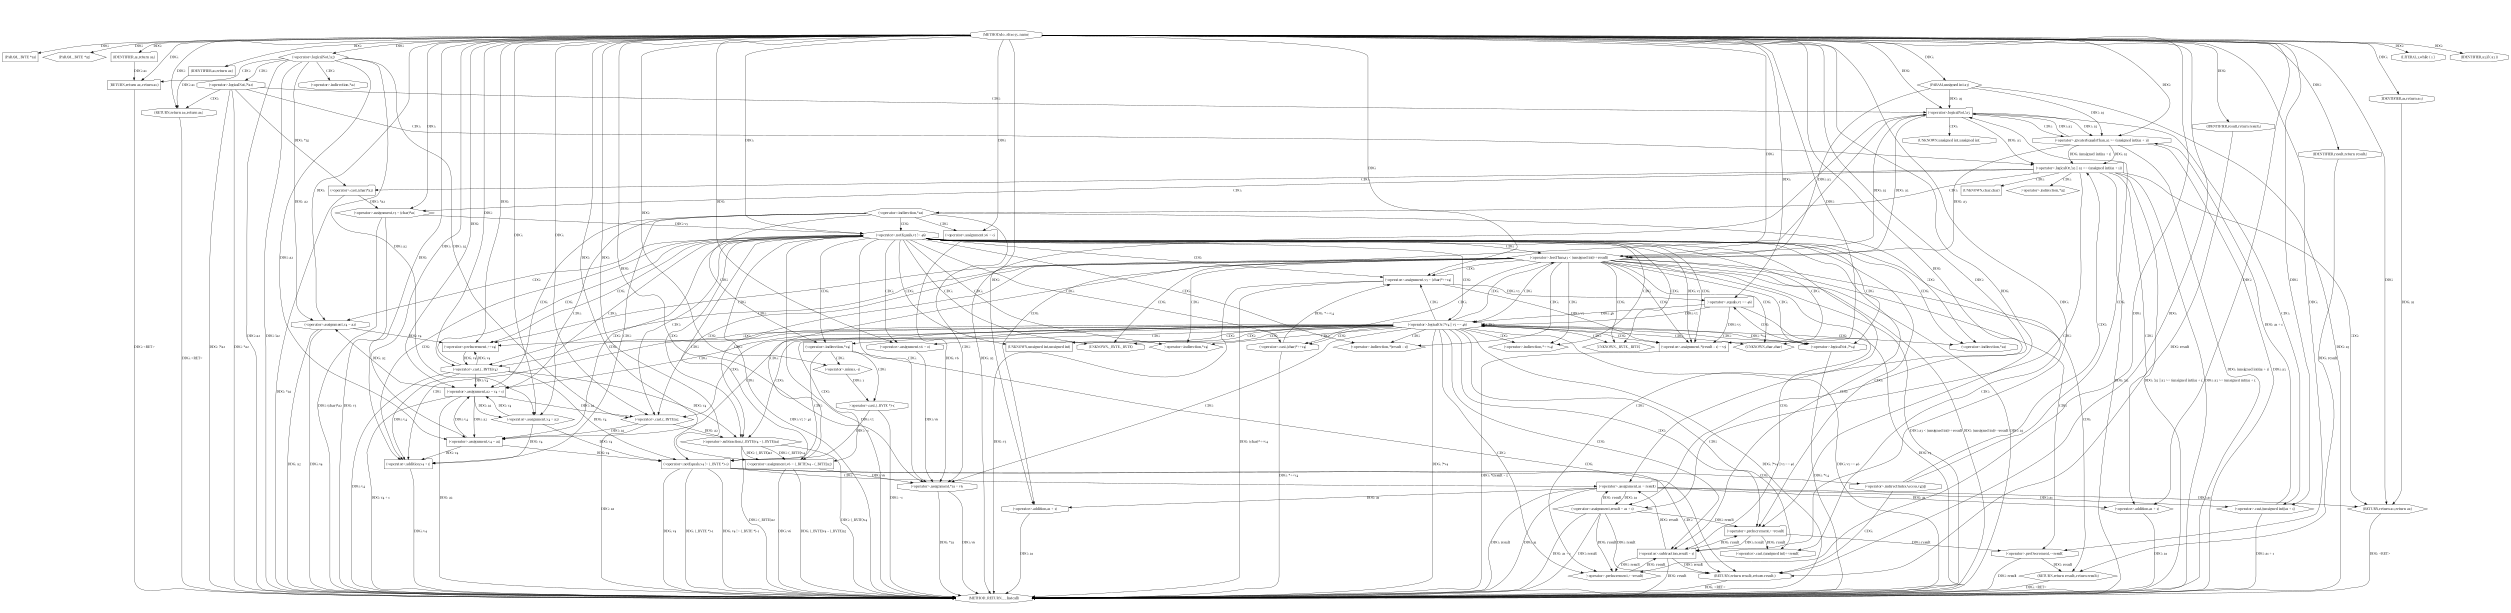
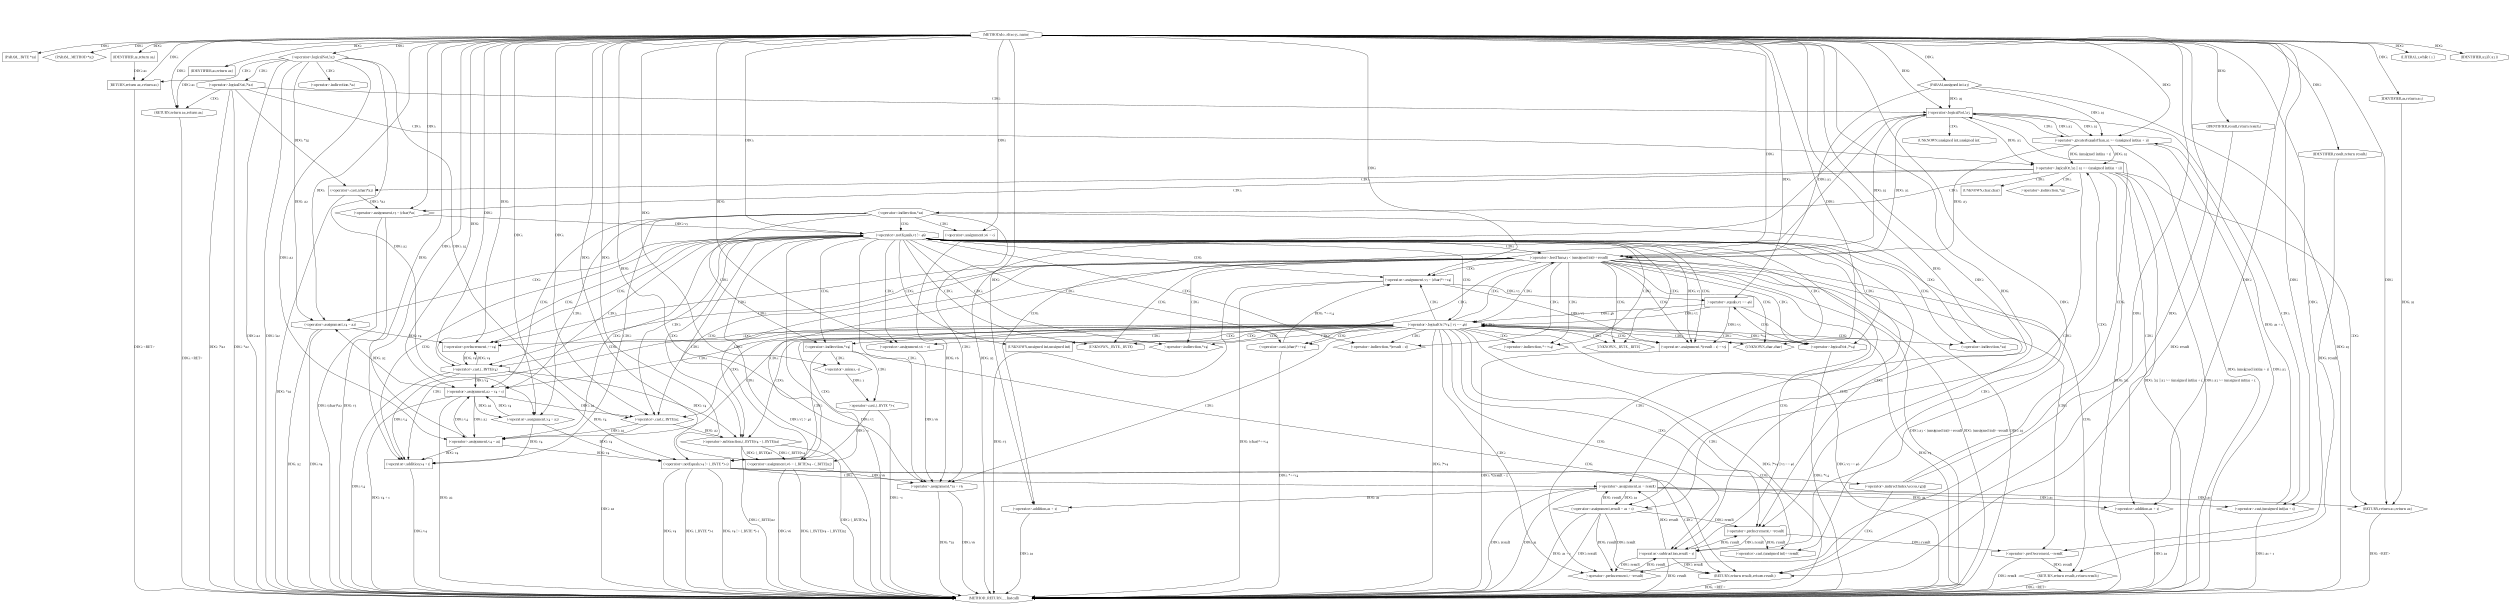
  digraph {
    fontname="Playfair Display"
    node [fontname="Playfair Display" shape=octagon]
    edge [fontname="Playfair Display"]
    n1 [label="(METHOD,do_rfc1035_name)"]
    n2 [label="(PARAM,_BYTE *a1)" shape=folder]
-   n3 [label="(PARAM,_BYTE *a2)" shape=hexagon]
+   n3 [label="(PARAM,_METHOD *a2)" shape=hexagon]
    n4 [label="(PARAM,unsigned int a3)" shape=hexagon]
    n5 [label="(<operator>.logicalNot,!a2)" shape=hexagon]
    n6 [label="(RETURN,return a1;,return a1;)" shape=folder]
    n7 [label="(IDENTIFIER,a1,return a1;)" shape=folder]
    n8 [label="(RETURN,return a1;,return a1;)"]
    n9 [label="(IDENTIFIER,a1,return a1;)" shape=folder]
    n10 [label="(<operator>.logicalNot,!a3)" shape=folder]
    n11 [label="(<operator>.greaterEqualsThan,a3 >= (unsigned int)(a1 + 1))"]
    n12 [label="(<operator>.cast,(unsigned int)(a1 + 1))" shape=hexagon]
    n13 [label="(<operator>.addition,a1 + 1)"]
    n14 [label="(<operator>.assignment,v5 = (char)*a2)" shape=hexagon]
    n15 [label="(<operator>.assignment,result = a1 + 1)" shape=hexagon]
    n16 [label="(<operator>.addition,a1 + 1)" shape=hexagon]
    n17 [label="(<operator>.notEquals,v5 != 46)"]
    n18 [label="(<operator>.assignment,v4 = a2)"]
    n19 [label="(LITERAL,1,while ( 1 ))"]
    n20 [label="(IDENTIFIER,a3,if ( a3 ))"]
    n21 [label="(<operator>.lessThan,a3 < (unsigned int)++result)" shape=hexagon]
    n22 [label="(<operator>.preIncrement,++result)" shape=folder]
    n23 [label="(<operator>.preDecrement,--result)"]
    n24 [label="(IDENTIFIER,result,return result;)"]
    n25 [label="(<operator>.preIncrement,++result)" shape=hexagon]
    n26 [label="(<operator>.assignment,*(result - 1) = v5)" shape=folder]
    n27 [label="(<operator>.subtraction,result - 1)" shape=folder]
    n28 [label="(<operator>.assignment,v5 = (char)*++v4)" shape=folder]
    n29 [label="(<operator>.preIncrement,++v4)" shape=folder]
    n30 [label="(<operator>.assignment,v6 = (_BYTE)v4 - (_BYTE)a2)" shape=folder]
    n31 [label="(<operator>.cast,(_BYTE)v4)"]
    n32 [label="(<operator>.cast,(_BYTE)a2)" shape=hexagon]
    n33 [label="(<operator>.equals,v5 == 46)" shape=folder]
    n34 [label="(<operator>.assignment,v4 = a2)" shape=folder]
    n35 [label="(<operator>.assignment,v6 = 0)"]
    n36 [label="(<operator>.assignment,v4 = a2)" shape=hexagon]
    n37 [label="(<operator>.assignment,v6 = 0)" shape=folder]
    n38 [label="(<operator>.assignment,*a1 = v6)"]
    n39 [label="(<operator>.assignment,a2 = v4 + 1)" shape=folder]
    n40 [label="(<operator>.addition,v4 + 1)" shape=folder]
    n41 [label="(<operator>.notEquals,v4 != (_BYTE *)-1)" shape=folder]
    n42 [label="(<operator>.minus,-1)" shape=hexagon]
    n43 [label="(<operator>.assignment,a1 = result)" shape=folder]
    n44 [label="(RETURN,return result;,return result;)"]
    n45 [label="(IDENTIFIER,result,return result;)"]
    n46 [label="(RETURN,return a1;,return a1;)" shape=hexagon]
    n47 [label="(IDENTIFIER,a1,return a1;)"]
    n48 [label="(METHOD_RETURN,__fastcall)"]
    n49 [label="(<operator>.logicalNot,!*a2)"]
    n50 [label="(<operator>.indirection,*a2)"]
    n51 [label="(<operator>.logicalOr,!a3 || a3 >= (unsigned int)(a1 + 1))" shape=folder]
    n52 [label="(UNKNOWN,unsigned int,unsigned int)"]
    n53 [label="(<operator>.cast,(unsigned int)++result)"]
    n54 [label="(<operator>.cast,(char)*++v4)"]
    n55 [label="(<operator>.subtraction,(_BYTE)v4 - (_BYTE)a2)" shape=hexagon]
    n56 [label="(<operator>.logicalOr,!*v4 || v5 == 46)"]
    n57 [label="(<operator>.logicalNot,!*v4)"]
    n58 [label="(UNKNOWN,unsigned int,unsigned int)" shape=folder]
    n59 [label="(<operator>.indirection,*(result - 1))" shape=hexagon]
    n60 [label="(UNKNOWN,char,char)" shape=hexagon]
    n61 [label="(<operator>.indirection,*++v4)" shape=hexagon]
    n62 [label="(UNKNOWN,_BYTE,_BYTE)" shape=hexagon]
    n63 [label="(UNKNOWN,_BYTE,_BYTE)"]
    n64 [label="(<operator>.indirection,*v4)" shape=hexagon]
    n65 [label="(<operator>.indirection,*a1)"]
    n66 [label="(<operator>.indirection,*v4)" shape=folder]
    n67 [label="(RETURN,return result;,return result;)" shape=hexagon]
    n68 [label="(<operator>.indirectIndexAccess,v4[1])"]
    n69 [label="(<operator>.cast,(_BYTE *)-1)"]
    n70 [label="(<operator>.cast,(char)*a2)" shape=folder]
    n71 [label="(UNKNOWN,char,char)" shape=folder]
    n72 [label="(<operator>.indirection,*a2)" shape=hexagon]
    n73 [label="(<operator>.indirection,*a2)" shape=hexagon]
    n1 -> n2 [label="DDG: "]
    n1 -> n3 [label="DDG: "]
    n1 -> n4 [label="DDG: "]
    n1 -> n5 [label="DDG: "]
    n1 -> n6 [label="DDG: "]
    n1 -> n7 [label="DDG: "]
    n1 -> n8 [label="DDG: "]
    n1 -> n9 [label="DDG: "]
    n1 -> n10 [label="DDG: "]
    n1 -> n11 [label="DDG: "]
    n1 -> n12 [label="DDG: "]
    n1 -> n13 [label="DDG: "]
    n1 -> n14 [label="DDG: "]
    n1 -> n15 [label="DDG: "]
    n1 -> n16 [label="DDG: "]
    n1 -> n17 [label="DDG: "]
    n1 -> n18 [label="DDG: "]
    n1 -> n19 [label="DDG: "]
    n1 -> n20 [label="DDG: "]
    n1 -> n21 [label="DDG: "]
    n1 -> n22 [label="DDG: "]
    n1 -> n23 [label="DDG: "]
    n1 -> n24 [label="DDG: "]
    n1 -> n25 [label="DDG: "]
    n1 -> n26 [label="DDG: "]
    n1 -> n27 [label="DDG: "]
    n1 -> n28 [label="DDG: "]
    n1 -> n29 [label="DDG: "]
    n1 -> n30 [label="DDG: "]
    n1 -> n31 [label="DDG: "]
    n1 -> n32 [label="DDG: "]
    n1 -> n33 [label="DDG: "]
    n1 -> n34 [label="DDG: "]
    n1 -> n35 [label="DDG: "]
    n1 -> n36 [label="DDG: "]
    n1 -> n37 [label="DDG: "]
    n1 -> n38 [label="DDG: "]
    n1 -> n39 [label="DDG: "]
    n1 -> n40 [label="DDG: "]
    n1 -> n41 [label="DDG: "]
    n1 -> n42 [label="DDG: "]
    n1 -> n43 [label="DDG: "]
    n1 -> n44 [label="DDG: "]
    n1 -> n45 [label="DDG: "]
    n1 -> n46 [label="DDG: "]
    n1 -> n47 [label="DDG: "]
    n4 -> n10 [label="DDG: a3"]
    n4 -> n11 [label="DDG: a3"]
    n4 -> n21 [label="DDG: a3"]
    n4 -> n48 [label="DDG: a3"]
    n5 -> n6 [label="CDG: "]
    n5 -> n18 [label="DDG: a2"]
    n5 -> n32 [label="DDG: a2"]
    n5 -> n34 [label="DDG: a2"]
    n5 -> n36 [label="DDG: a2"]
    n5 -> n48 [label="DDG: a2"]
    n5 -> n48 [label="DDG: !a2"]
    n5 -> n49 [label="CDG: "]
    n5 -> n50 [label="CDG: "]
    n6 -> n48 [label="DDG: <RET>"]
    n7 -> n6 [label="DDG: a1"]
    n8 -> n48 [label="DDG: <RET>"]
    n9 -> n8 [label="DDG: a1"]
    n10 -> n11 [label="DDG: a3"]
    n10 -> n11 [label="CDG: "]
    n10 -> n12 [label="CDG: "]
    n10 -> n13 [label="CDG: "]
    n10 -> n21 [label="DDG: a3"]
    n10 -> n48 [label="DDG: a3"]
    n10 -> n51 [label="DDG: a3"]
    n10 -> n52 [label="CDG: "]
    n11 -> n10 [label="DDG: a3"]
    n11 -> n21 [label="DDG: a3"]
    n11 -> n48 [label="DDG: a3"]
    n11 -> n48 [label="DDG: (unsigned int)(a1 + 1)"]
    n11 -> n51 [label="DDG: a3"]
    n11 -> n51 [label="DDG: (unsigned int)(a1 + 1)"]
    n12 -> n11 [label="DDG: a1 + 1"]
    n12 -> n48 [label="DDG: a1 + 1"]
    n13 -> n48 [label="DDG: a1"]
    n14 -> n17 [label="DDG: v5"]
    n14 -> n48 [label="DDG: v5"]
    n14 -> n48 [label="DDG: (char)*a2"]
    n15 -> n22 [label="DDG: result"]
    n15 -> n25 [label="DDG: result"]
    n15 -> n43 [label="DDG: result"]
    n15 -> n44 [label="DDG: result"]
    n15 -> n48 [label="DDG: a1 + 1"]
    n15 -> n48 [label="DDG: result"]
    n16 -> n48 [label="DDG: a1"]
    n17 -> n18 [label="CDG: "]
    n17 -> n21 [label="CDG: "]
    n17 -> n22 [label="CDG: "]
    n17 -> n25 [label="CDG: "]
    n17 -> n26 [label="DDG: v5"]
    n17 -> n26 [label="CDG: "]
    n17 -> n27 [label="CDG: "]
    n17 -> n28 [label="CDG: "]
    n17 -> n29 [label="CDG: "]
    n17 -> n30 [label="CDG: "]
    n17 -> n32 [label="CDG: "]
    n17 -> n34 [label="CDG: "]
    n17 -> n35 [label="CDG: "]
    n17 -> n38 [label="CDG: "]
    n17 -> n39 [label="CDG: "]
    n17 -> n40 [label="CDG: "]
    n17 -> n48 [label="DDG: v5 != 46"]
    n17 -> n48 [label="DDG: v5"]
    n17 -> n53 [label="CDG: "]
    n17 -> n54 [label="CDG: "]
    n17 -> n55 [label="CDG: "]
    n17 -> n56 [label="CDG: "]
    n17 -> n57 [label="CDG: "]
    n17 -> n58 [label="CDG: "]
    n17 -> n59 [label="CDG: "]
    n17 -> n60 [label="CDG: "]
    n17 -> n61 [label="CDG: "]
    n17 -> n62 [label="CDG: "]
    n17 -> n63 [label="CDG: "]
    n17 -> n64 [label="CDG: "]
    n17 -> n65 [label="CDG: "]
    n17 -> n66 [label="CDG: "]
    n18 -> n29 [label="DDG: v4"]
    n18 -> n48 [label="DDG: v4"]
    n18 -> n48 [label="DDG: a2"]
    n21 -> n10 [label="DDG: a3"]
    n21 -> n23 [label="CDG: "]
    n21 -> n26 [label="CDG: "]
    n21 -> n27 [label="CDG: "]
    n21 -> n28 [label="CDG: "]
    n21 -> n29 [label="CDG: "]
    n21 -> n30 [label="CDG: "]
    n21 -> n31 [label="CDG: "]
    n21 -> n32 [label="CDG: "]
    n21 -> n48 [label="DDG: a3 < (unsigned int)++result"]
    n21 -> n48 [label="DDG: (unsigned int)++result"]
    n21 -> n48 [label="DDG: a3"]
    n21 -> n54 [label="CDG: "]
    n21 -> n55 [label="CDG: "]
    n21 -> n56 [label="CDG: "]
    n21 -> n57 [label="CDG: "]
    n21 -> n59 [label="CDG: "]
    n21 -> n60 [label="CDG: "]
    n21 -> n61 [label="CDG: "]
    n21 -> n62 [label="CDG: "]
    n21 -> n63 [label="CDG: "]
    n21 -> n64 [label="CDG: "]
    n21 -> n67 [label="CDG: "]
    n22 -> n23 [label="DDG: result"]
    n22 -> n27 [label="DDG: result"]
    n22 -> n53 [label="DDG: result"]
    n23 -> n48 [label="DDG: result"]
    n23 -> n67 [label="DDG: result"]
    n24 -> n67 [label="DDG: result"]
    n25 -> n27 [label="DDG: result"]
    n26 -> n48 [label="DDG: *(result - 1)"]
    n27 -> n22 [label="DDG: result"]
    n27 -> n25 [label="DDG: result"]
    n27 -> n43 [label="DDG: result"]
    n27 -> n44 [label="DDG: result"]
    n27 -> n48 [label="DDG: result"]
    n28 -> n26 [label="DDG: v5"]
    n28 -> n33 [label="DDG: v5"]
    n28 -> n48 [label="DDG: v5"]
    n28 -> n48 [label="DDG: (char)*++v4"]
    n29 -> n31 [label="DDG: v4"]
    n30 -> n38 [label="DDG: v6"]
    n30 -> n48 [label="DDG: v6"]
    n30 -> n48 [label="DDG: (_BYTE)v4 - (_BYTE)a2"]
    n31 -> n17 [label="CDG: "]
    n31 -> n29 [label="DDG: v4"]
    n31 -> n39 [label="DDG: v4"]
    n31 -> n40 [label="DDG: v4"]
    n31 -> n41 [label="DDG: v4"]
    n31 -> n48 [label="DDG: v4"]
    n31 -> n55 [label="DDG: v4"]
    n32 -> n34 [label="DDG: a2"]
    n32 -> n48 [label="DDG: a2"]
    n32 -> n55 [label="DDG: a2"]
    n33 -> n26 [label="DDG: v5"]
    n33 -> n48 [label="DDG: v5"]
    n33 -> n56 [label="DDG: v5"]
    n33 -> n56 [label="DDG: 46"]
    n34 -> n39 [label="DDG: v4"]
    n34 -> n40 [label="DDG: v4"]
    n34 -> n41 [label="DDG: v4"]
    n35 -> n38 [label="DDG: v6"]
    n36 -> n39 [label="DDG: v4"]
    n36 -> n40 [label="DDG: v4"]
    n36 -> n41 [label="DDG: v4"]
    n37 -> n38 [label="DDG: v6"]
    n38 -> n48 [label="DDG: *a1"]
    n38 -> n48 [label="DDG: v6"]
    n39 -> n18 [label="DDG: a2"]
    n39 -> n32 [label="DDG: a2"]
    n39 -> n34 [label="DDG: a2"]
    n39 -> n36 [label="DDG: a2"]
    n39 -> n48 [label="DDG: a2"]
    n39 -> n48 [label="DDG: v4 + 1"]
    n40 -> n48 [label="DDG: v4"]
    n41 -> n43 [label="CDG: "]
    n41 -> n44 [label="CDG: "]
    n41 -> n48 [label="DDG: v4"]
    n41 -> n48 [label="DDG: (_BYTE *)-1"]
    n41 -> n48 [label="DDG: v4 != (_BYTE *)-1"]
    n41 -> n68 [label="CDG: "]
    n42 -> n69 [label="DDG: 1"]
    n43 -> n12 [label="DDG: a1"]
    n43 -> n13 [label="DDG: a1"]
    n43 -> n15 [label="DDG: a1"]
    n43 -> n16 [label="DDG: a1"]
    n43 -> n46 [label="DDG: a1"]
    n43 -> n48 [label="DDG: result"]
    n43 -> n48 [label="DDG: a1"]
    n44 -> n48 [label="DDG: <RET>"]
    n45 -> n44 [label="DDG: result"]
    n46 -> n48 [label="DDG: <RET>"]
    n47 -> n46 [label="DDG: a1"]
    n49 -> n8 [label="CDG: "]
    n49 -> n10 [label="CDG: "]
    n49 -> n48 [label="DDG: !*a2"]
    n49 -> n48 [label="DDG: *a2"]
    n49 -> n51 [label="CDG: "]
    n49 -> n70 [label="DDG: *a2"]
    n51 -> n14 [label="CDG: "]
    n51 -> n15 [label="CDG: "]
    n51 -> n16 [label="CDG: "]
    n51 -> n46 [label="CDG: "]
    n51 -> n48 [label="DDG: !a3"]
    n51 -> n48 [label="DDG: !a3 || a3 >= (unsigned int)(a1 + 1)"]
    n51 -> n48 [label="DDG: a3 >= (unsigned int)(a1 + 1)"]
    n51 -> n70 [label="CDG: "]
    n51 -> n71 [label="CDG: "]
    n51 -> n72 [label="CDG: "]
    n51 -> n73 [label="CDG: "]
    n54 -> n28 [label="DDG: *++v4"]
    n54 -> n48 [label="DDG: *++v4"]
    n55 -> n30 [label="DDG: (_BYTE)v4"]
    n55 -> n30 [label="DDG: (_BYTE)a2"]
    n55 -> n48 [label="DDG: (_BYTE)v4"]
    n55 -> n48 [label="DDG: (_BYTE)a2"]
    n56 -> n21 [label="CDG: "]
    n56 -> n22 [label="CDG: "]
    n56 -> n25 [label="CDG: "]
    n56 -> n26 [label="CDG: "]
    n56 -> n27 [label="CDG: "]
    n56 -> n28 [label="CDG: "]
    n56 -> n29 [label="CDG: "]
    n56 -> n30 [label="CDG: "]
    n56 -> n31 [label="CDG: "]
    n56 -> n32 [label="CDG: "]
    n56 -> n34 [label="CDG: "]
    n56 -> n35 [label="CDG: "]
    n56 -> n38 [label="CDG: "]
    n56 -> n39 [label="CDG: "]
    n56 -> n40 [label="CDG: "]
    n56 -> n48 [label="DDG: !*v4 || v5 == 46"]
    n56 -> n48 [label="DDG: v5 == 46"]
    n56 -> n48 [label="DDG: !*v4"]
    n56 -> n53 [label="CDG: "]
    n56 -> n54 [label="CDG: "]
    n56 -> n55 [label="CDG: "]
    n56 -> n56 [label="CDG: "]
    n56 -> n57 [label="CDG: "]
    n56 -> n58 [label="CDG: "]
    n56 -> n59 [label="CDG: "]
    n56 -> n60 [label="CDG: "]
    n56 -> n61 [label="CDG: "]
    n56 -> n62 [label="CDG: "]
    n56 -> n63 [label="CDG: "]
    n56 -> n64 [label="CDG: "]
    n56 -> n65 [label="CDG: "]
    n56 -> n66 [label="CDG: "]
    n57 -> n33 [label="CDG: "]
    n57 -> n48 [label="DDG: *v4"]
    n57 -> n56 [label="DDG: *v4"]
    n66 -> n41 [label="CDG: "]
    n66 -> n42 [label="CDG: "]
    n66 -> n44 [label="CDG: "]
    n66 -> n69 [label="CDG: "]
    n67 -> n48 [label="DDG: <RET>"]
    n68 -> n10 [label="CDG: "]
    n68 -> n44 [label="CDG: "]
    n68 -> n51 [label="CDG: "]
    n69 -> n41 [label="DDG: -1"]
    n69 -> n48 [label="DDG: -1"]
    n70 -> n14 [label="DDG: *a2"]
    n70 -> n48 [label="DDG: *a2"]
    n73 -> n17 [label="CDG: "]
    n73 -> n36 [label="CDG: "]
    n73 -> n37 [label="CDG: "]
    n73 -> n38 [label="CDG: "]
    n73 -> n39 [label="CDG: "]
    n73 -> n40 [label="CDG: "]
    n73 -> n65 [label="CDG: "]
    n73 -> n66 [label="CDG: "]
  }
